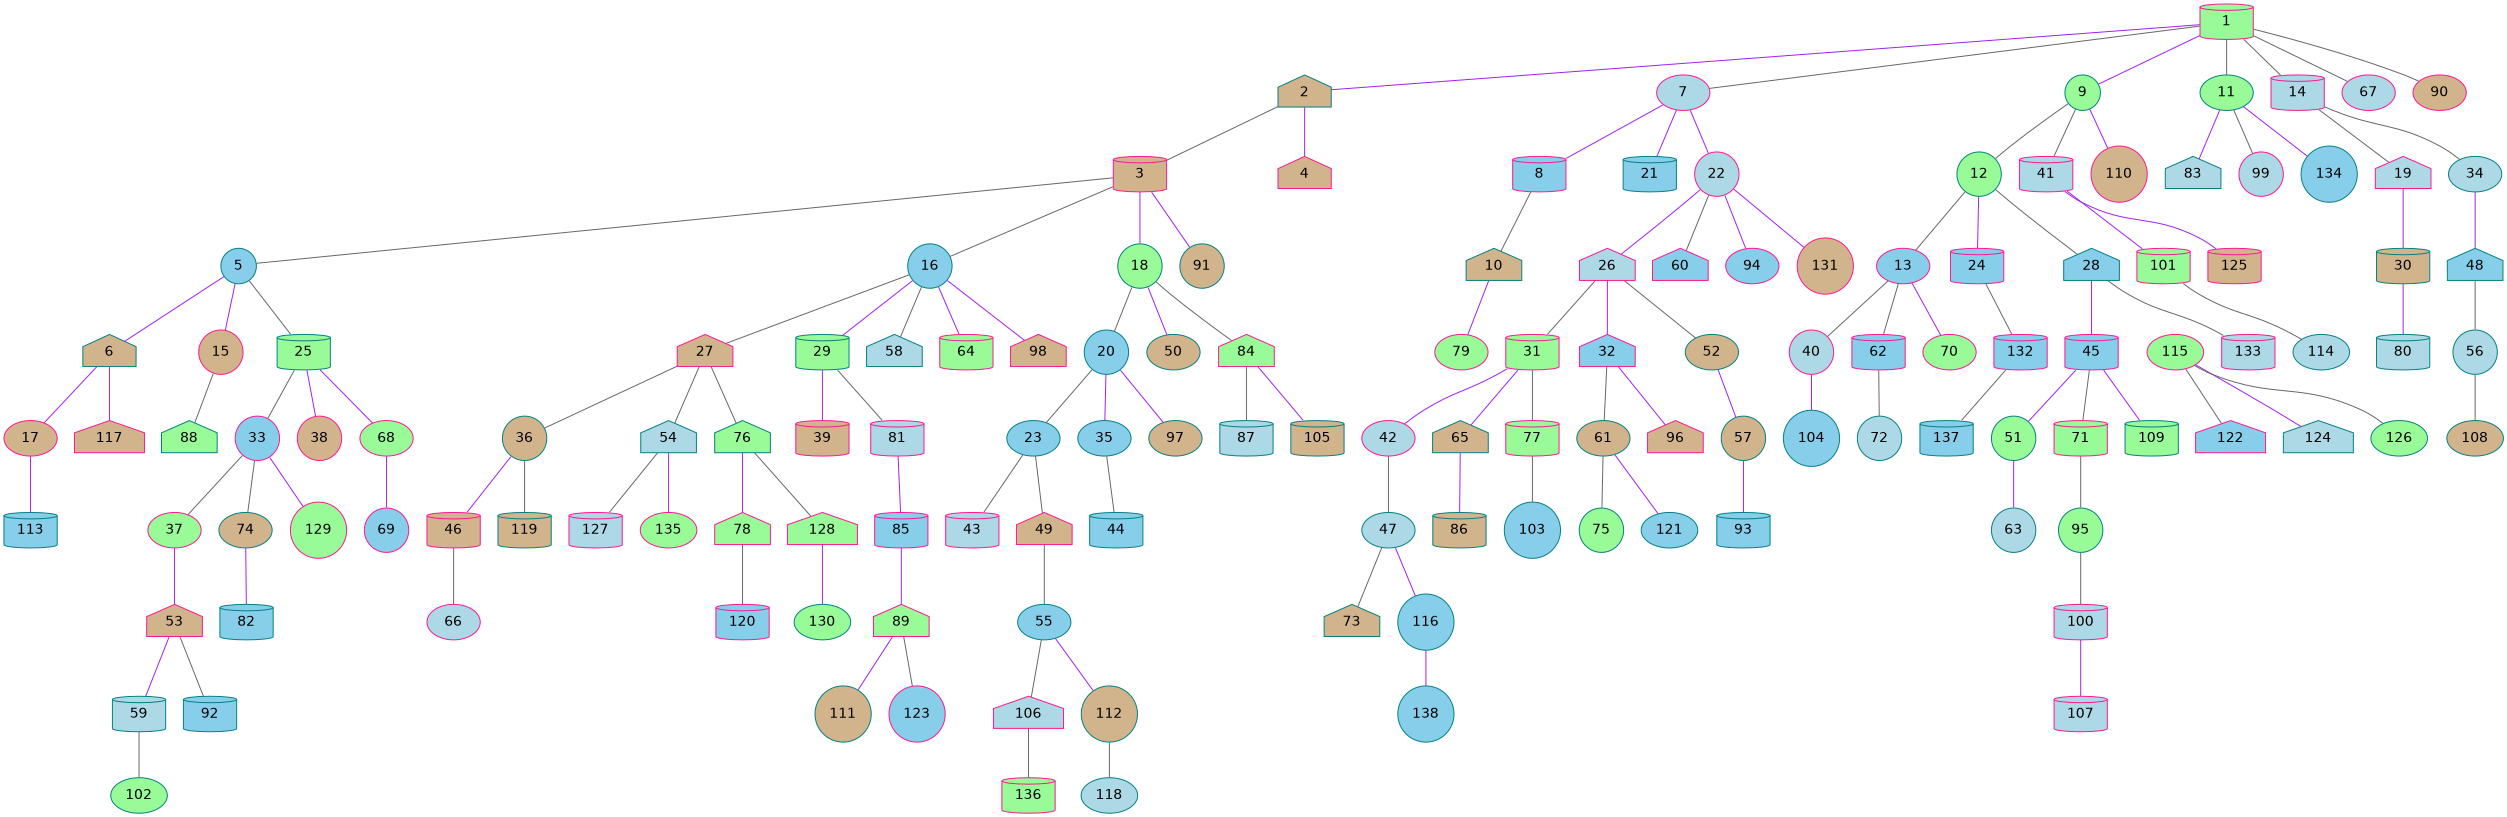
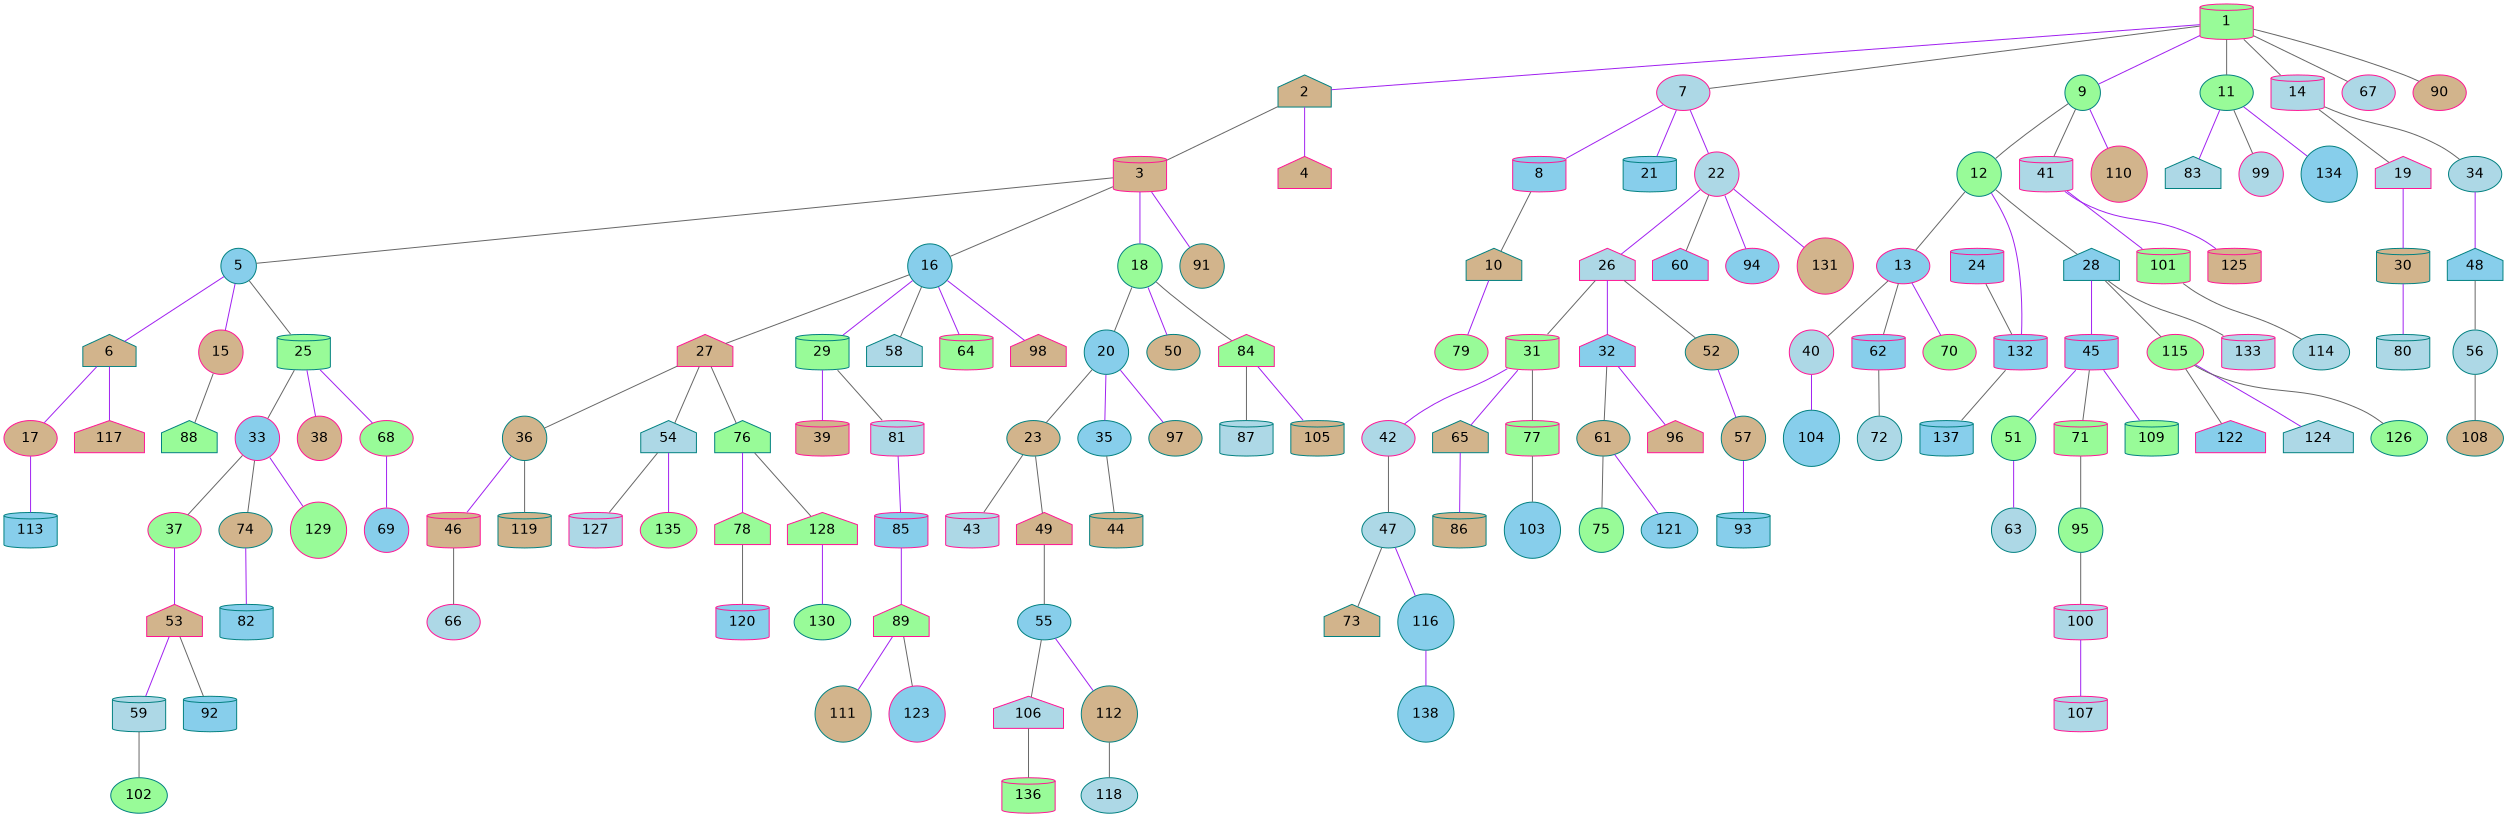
  graph {
    fontname="DejaVu Sans"
    node [color=teal fillcolor=tan fontname="DejaVu Sans" shape=cylinder style=filled]
    edge [color=gray40 fontname="DejaVu Sans"]
    1 [color=deeppink fillcolor=palegreen]
    2 [shape=house]
    7 [color=deeppink fillcolor=lightblue shape=ellipse]
    9 [fillcolor=palegreen shape=circle]
    11 [fillcolor=palegreen shape=ellipse]
    14 [color=deeppink fillcolor=lightblue]
    67 [color=deeppink fillcolor=lightblue shape=ellipse]
    90 [color=deeppink shape=ellipse]
    3 [color=deeppink]
    4 [color=deeppink shape=house]
    8 [color=deeppink fillcolor=skyblue]
    21 [fillcolor=skyblue]
    22 [color=deeppink fillcolor=lightblue shape=circle]
    12 [fillcolor=palegreen shape=circle]
    41 [color=deeppink fillcolor=lightblue]
    110 [color=deeppink shape=circle]
    83 [fillcolor=lightblue shape=house]
    99 [color=deeppink fillcolor=lightblue shape=circle]
    134 [fillcolor=skyblue shape=circle]
    19 [color=deeppink fillcolor=lightblue shape=house]
    34 [fillcolor=lightblue shape=ellipse]
    5 [fillcolor=skyblue shape=circle]
    16 [fillcolor=skyblue shape=circle]
    18 [fillcolor=palegreen shape=circle]
    91 [shape=circle]
    6 [shape=house]
    15 [color=deeppink shape=circle]
    25 [fillcolor=palegreen]
    27 [color=deeppink shape=house]
    29 [fillcolor=palegreen]
    58 [fillcolor=lightblue shape=house]
    64 [color=deeppink fillcolor=palegreen]
    98 [color=deeppink shape=house]
    20 [fillcolor=skyblue shape=circle]
    50 [shape=ellipse]
    84 [color=deeppink fillcolor=palegreen shape=house]
    17 [color=deeppink shape=ellipse]
    117 [color=deeppink shape=house]
    88 [fillcolor=palegreen shape=house]
    33 [color=deeppink fillcolor=skyblue shape=circle]
    38 [color=deeppink shape=circle]
    68 [color=deeppink fillcolor=palegreen shape=ellipse]
    113 [fillcolor=skyblue]
    10 [shape=house]
    26 [color=deeppink fillcolor=lightblue shape=house]
    60 [color=deeppink fillcolor=skyblue shape=house]
    94 [color=deeppink fillcolor=skyblue shape=ellipse]
    131 [color=deeppink shape=circle]
    79 [color=deeppink fillcolor=palegreen shape=ellipse]
    13 [color=deeppink fillcolor=skyblue shape=ellipse]
    24 [color=deeppink fillcolor=skyblue]
    28 [fillcolor=skyblue shape=house]
    101 [color=deeppink fillcolor=palegreen]
    125 [color=deeppink]
    40 [color=deeppink fillcolor=lightblue shape=circle]
    62 [color=deeppink fillcolor=skyblue]
    70 [color=deeppink fillcolor=palegreen shape=ellipse]
    132 [color=deeppink fillcolor=skyblue]
    45 [color=deeppink fillcolor=skyblue]
    115 [color=deeppink fillcolor=palegreen shape=ellipse]
    133 [color=deeppink fillcolor=lightblue]
    104 [fillcolor=skyblue shape=circle]
    72 [fillcolor=lightblue shape=circle]
    30
    48 [fillcolor=skyblue shape=house]
    36 [shape=circle]
    54 [fillcolor=lightblue shape=house]
    76 [fillcolor=palegreen shape=house]
    39 [color=deeppink]
    81 [color=deeppink fillcolor=lightblue]
-   23 [fillcolor=skyblue shape=ellipse]
+   23 [shape=ellipse]
    35 [fillcolor=skyblue shape=ellipse]
    97 [shape=ellipse]
    87 [fillcolor=lightblue]
    105
    80 [fillcolor=lightblue]
    43 [color=deeppink fillcolor=lightblue]
    49 [color=deeppink shape=house]
-   44 [fillcolor=skyblue]
+   44
    31 [color=deeppink fillcolor=palegreen]
    32 [color=deeppink fillcolor=skyblue shape=house]
    52 [shape=ellipse]
    55 [fillcolor=skyblue shape=ellipse]
    137 [fillcolor=skyblue]
    37 [color=deeppink fillcolor=palegreen shape=ellipse]
    74 [shape=ellipse]
    129 [color=deeppink fillcolor=palegreen shape=circle]
    69 [color=deeppink fillcolor=skyblue shape=circle]
    42 [color=deeppink fillcolor=lightblue shape=ellipse]
    65 [shape=house]
    77 [color=deeppink fillcolor=palegreen]
    61 [shape=ellipse]
    96 [color=deeppink shape=house]
    57 [shape=circle]
    46 [color=deeppink]
    119
    127 [color=deeppink fillcolor=lightblue]
    135 [color=deeppink fillcolor=palegreen shape=ellipse]
    78 [color=deeppink fillcolor=palegreen shape=house]
    128 [color=deeppink fillcolor=palegreen shape=house]
    51 [fillcolor=palegreen shape=circle]
    71 [color=deeppink fillcolor=palegreen]
    109 [fillcolor=palegreen]
    122 [color=deeppink fillcolor=skyblue shape=house]
    124 [fillcolor=lightblue shape=house]
    126 [fillcolor=palegreen shape=ellipse]
    85 [color=deeppink fillcolor=skyblue]
    47 [fillcolor=lightblue shape=ellipse]
    86
    103 [fillcolor=skyblue shape=circle]
    75 [fillcolor=palegreen shape=circle]
    121 [fillcolor=skyblue shape=ellipse]
    53 [color=deeppink shape=house]
    82 [fillcolor=skyblue]
    56 [fillcolor=lightblue shape=circle]
    66 [color=deeppink fillcolor=lightblue shape=ellipse]
    59 [fillcolor=lightblue]
    92 [fillcolor=skyblue]
    114 [fillcolor=lightblue shape=ellipse]
    73 [shape=house]
    116 [fillcolor=skyblue shape=circle]
    63 [fillcolor=lightblue shape=circle]
    95 [fillcolor=palegreen shape=circle]
    138 [fillcolor=skyblue shape=circle]
    108 [shape=ellipse]
    106 [color=deeppink fillcolor=lightblue shape=house]
    112 [shape=circle]
    93 [fillcolor=skyblue]
    102 [fillcolor=palegreen shape=ellipse]
    136 [color=deeppink fillcolor=palegreen]
    118 [fillcolor=lightblue shape=ellipse]
    100 [color=deeppink fillcolor=lightblue]
    120 [color=deeppink fillcolor=skyblue]
    130 [fillcolor=palegreen shape=ellipse]
    89 [color=deeppink fillcolor=palegreen shape=house]
    111 [shape=circle]
    123 [color=deeppink fillcolor=skyblue shape=circle]
    107 [color=deeppink fillcolor=lightblue]
    1 -- 2 [color=purple]
    1 -- 7
    1 -- 9 [color=purple]
    1 -- 11
    1 -- 14
    1 -- 67
    1 -- 90
    2 -- 3
    2 -- 4 [color=purple]
    7 -- 8 [color=purple]
    7 -- 21 [color=purple]
    7 -- 22 [color=purple]
    9 -- 12
    9 -- 41
    9 -- 110 [color=purple]
    11 -- 83 [color=purple]
    11 -- 99
    11 -- 134 [color=purple]
    14 -- 19
    14 -- 34
    3 -- 5
    3 -- 16
    3 -- 18 [color=purple]
    3 -- 91 [color=purple]
    8 -- 10
    22 -- 26 [color=purple]
    22 -- 60
    22 -- 94 [color=purple]
    22 -- 131 [color=purple]
    12 -- 13
-   12 -- 24 [color=purple]
+   12 -- 132 [color=purple]
    12 -- 28
    41 -- 101 [color=purple]
    41 -- 125 [color=purple]
    19 -- 30 [color=purple]
    34 -- 48 [color=purple]
    5 -- 6 [color=purple]
    5 -- 15 [color=purple]
    5 -- 25
    16 -- 27
    16 -- 29 [color=purple]
    16 -- 58
    16 -- 64 [color=purple]
    16 -- 98 [color=purple]
    18 -- 20
    18 -- 50 [color=purple]
    18 -- 84
    6 -- 17 [color=purple]
    6 -- 117 [color=purple]
    15 -- 88
    25 -- 33
    25 -- 38 [color=purple]
    25 -- 68 [color=purple]
    27 -- 36
    27 -- 54
    27 -- 76
    29 -- 39 [color=purple]
    29 -- 81
    20 -- 23
    20 -- 35 [color=purple]
    20 -- 97 [color=purple]
    84 -- 87
    84 -- 105 [color=purple]
    17 -- 113 [color=purple]
    33 -- 37
    33 -- 74
    33 -- 129 [color=purple]
    68 -- 69 [color=purple]
    10 -- 79 [color=purple]
    26 -- 31
    26 -- 32 [color=purple]
    26 -- 52
    13 -- 40
    13 -- 62
    13 -- 70 [color=purple]
    24 -- 132
    28 -- 45 [color=purple]
+   28 -- 115
    28 -- 133
    101 -- 114
    40 -- 104 [color=purple]
    62 -- 72
    132 -- 137
    45 -- 51 [color=purple]
    45 -- 71
    45 -- 109 [color=purple]
    115 -- 122
    115 -- 124 [color=purple]
    115 -- 126
    30 -- 80 [color=purple]
    48 -- 56
    36 -- 46 [color=purple]
    36 -- 119
    54 -- 127
    54 -- 135 [color=purple]
    76 -- 78 [color=purple]
    76 -- 128
    81 -- 85 [color=purple]
    23 -- 43
    23 -- 49
    35 -- 44
    49 -- 55
    31 -- 42 [color=purple]
    31 -- 65 [color=purple]
    31 -- 77
    32 -- 61
    32 -- 96 [color=purple]
    52 -- 57 [color=purple]
    55 -- 106
    55 -- 112 [color=purple]
    37 -- 53 [color=purple]
    74 -- 82 [color=purple]
    42 -- 47
    65 -- 86 [color=purple]
    77 -- 103
    61 -- 75
    61 -- 121 [color=purple]
    57 -- 93 [color=purple]
    46 -- 66
    78 -- 120
    128 -- 130 [color=purple]
    51 -- 63 [color=purple]
    71 -- 95
    85 -- 89 [color=purple]
    47 -- 73
    47 -- 116 [color=purple]
    53 -- 59 [color=purple]
    53 -- 92
    56 -- 108
    59 -- 102
    116 -- 138 [color=purple]
    95 -- 100
    106 -- 136
    112 -- 118
    100 -- 107 [color=purple]
    89 -- 111 [color=purple]
    89 -- 123
  }
